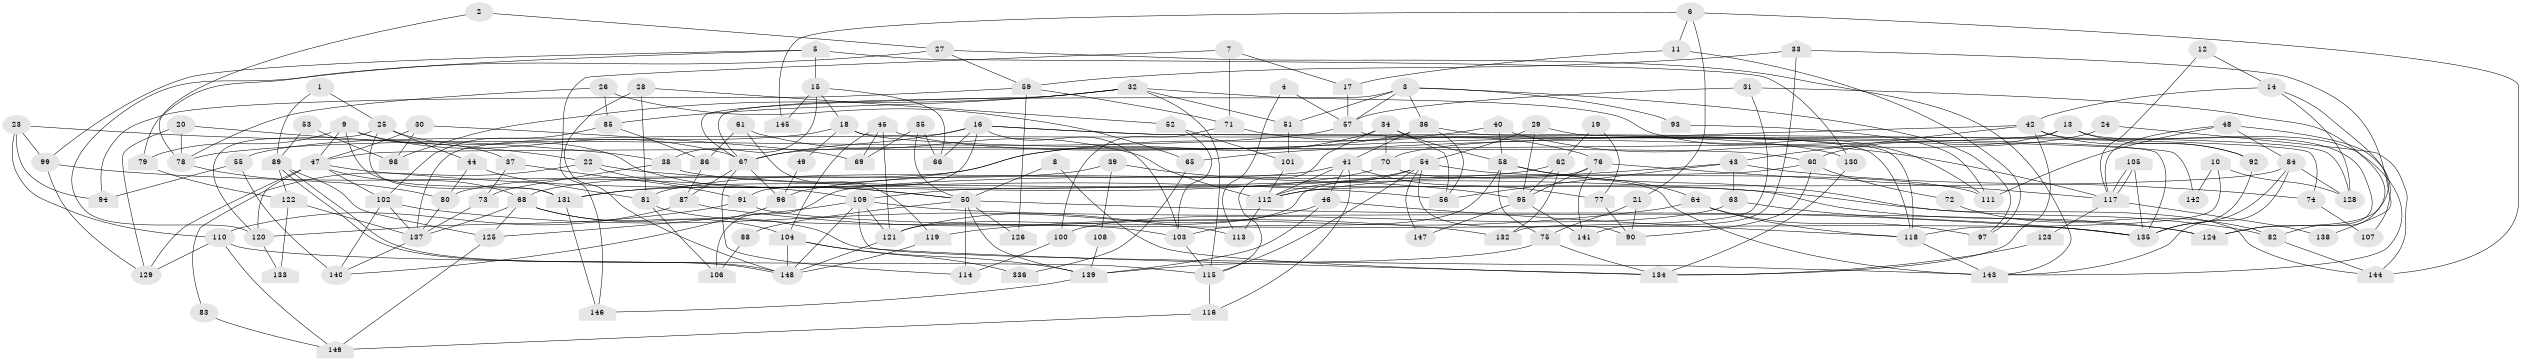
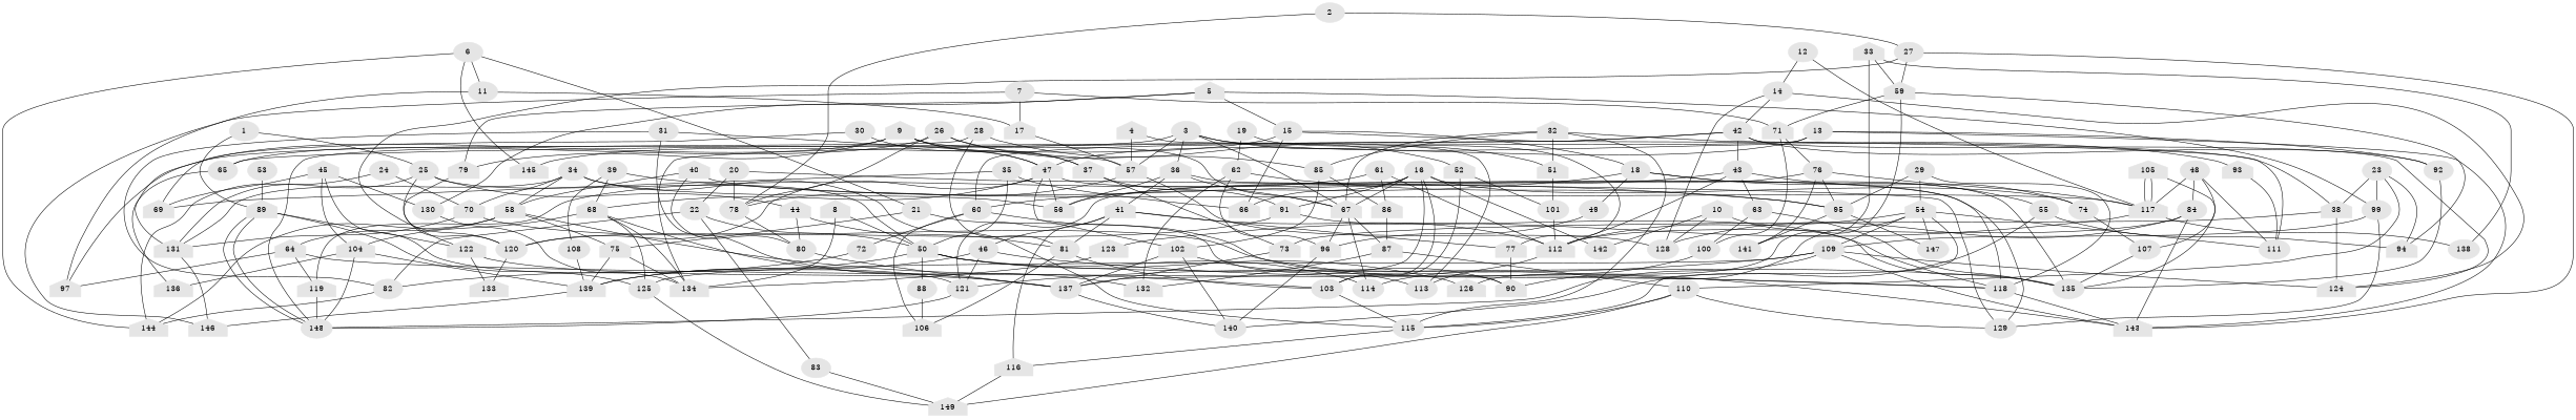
  graph {
    node [color=gray90 shape=ellipse style=filled]
    1
    25
    89 [shape=house]
    50 [shape=house]
    131 [shape=house]
    44 [shape=house]
    120
    148
    125
    122 [shape=house]
    2
    27
    78
    143 [shape=house]
    59 [shape=house]
    80
    36 [shape=house]
    3
    51 [shape=house]
    57 [shape=house]
    67 [shape=house]
    93 [shape=house]
    97 [shape=house]
    118
    56 [shape=house]
    41 [shape=house]
    101
    128
    96 [shape=house]
    114
    87 [shape=house]
    111
    4 [shape=house]
    113
    5 [shape=house]
    15
    79 [shape=house]
    99
    130
    145 [shape=house]
    18
    38 [shape=house]
    66 [shape=house]
    129
    109
    134 [shape=house]
    6
    11
    21
    144 [shape=house]
    17 [shape=house]
    75 [shape=house]
    90 [shape=house]
    7
    71 [shape=house]
    146 [shape=house]
    100
    76
    8 [shape=house]
    135
    139 [shape=house]
    88
    126 [shape=house]
    9 [shape=house]
    37 [shape=house]
    47 [shape=house]
    91 [shape=house]
    73 [shape=house]
    68 [shape=house]
    102 [shape=house]
    10 [shape=house]
    142
    12
    14
    117 [shape=house]
    42
    124 [shape=house]
    138
    123 [shape=house]
    13
    60
    92
    72
    106 [shape=house]
    65
    43
    49
    55
    16
    74
    103
    137
    107
    115
    140
    94 [shape=house]
    19
    62
    77 [shape=house]
    95
    132 [shape=house]
    20
    22
    82
    83
    149 [shape=house]
    23
    110
    24
    70 [shape=house]
    81
    133 [shape=house]
    26
    85
-   136 [shape=house label=336]
+   136 [shape=house]
    86 [shape=house]
    52 [shape=house]
    28
    29
    54 [shape=house]
    112 [shape=house]
    147
    141
    30
    69 [shape=house]
-   98 [shape=house]
    31
    32 [shape=house]
    116 [shape=house]
    33 [shape=house]
    34
    58 [shape=house]
    64 [shape=house]
    35
    46
    39
    108
    104 [shape=house]
    40 [shape=house]
    121
    63
    45 [shape=house]
    48
    84
    53
    119 [shape=house]
    61
    105 [shape=house]
    1 -- 25
    1 -- 89
    25 -- 50
    25 -- 131
    25 -- 44
    25 -- 120
    89 -- 148
    89 -- 148
    89 -- 125
    89 -- 122
    50 -- 114
    50 -- 135
    50 -- 139
    50 -- 88
    50 -- 126
    131 -- 146
    44 -- 80
    44 -- 81
    120 -- 133
    125 -- 149
    122 -- 137
    122 -- 133
    2 -- 27
    2 -- 78
    27 -- 120
    27 -- 143
    27 -- 59
    78 -- 80
    59 -- 71
    59 -- 126
    59 -- 94
    80 -- 137
    36 -- 67
    36 -- 118
    36 -- 56
    36 -- 41
    3 -- 36
    3 -- 51
    3 -- 57
    3 -- 67
    3 -- 93
    3 -- 97
    51 -- 101
    57 -- 78
    57 -- 128
    67 -- 96
    67 -- 114
    67 -- 87
    93 -- 111
    118 -- 143
    41 -- 77
    41 -- 81
    41 -- 112
    41 -- 116
    41 -- 46
    101 -- 112
    96 -- 140
    87 -- 132
    87 -- 110
    4 -- 57
    4 -- 113
    5 -- 15
    5 -- 79
    5 -- 99
    5 -- 130
    15 -- 145
    15 -- 18
    15 -- 38
    15 -- 66
    79 -- 122
    99 -- 129
    99 -- 109
    130 -- 134
    18 -- 135
    18 -- 60
    18 -- 49
    18 -- 55
    38 -- 73
    38 -- 124
    109 -- 148
    109 -- 125
    109 -- 143
    109 -- 124
    109 -- 121
    6 -- 145
    6 -- 11
    6 -- 21
    6 -- 144
    11 -- 97
    11 -- 17
    21 -- 75
    21 -- 90
    17 -- 57
    75 -- 134
    75 -- 139
    7 -- 17
    7 -- 71
    7 -- 146
    71 -- 100
    71 -- 76
    100 -- 114
    76 -- 117
    76 -- 95
    76 -- 141
    76 -- 121
    8 -- 50
    8 -- 134
    139 -- 146
    88 -- 106
    9 -- 131
    9 -- 67
    9 -- 79
    9 -- 37
    9 -- 47
    37 -- 91
    37 -- 73
    47 -- 120
    47 -- 56
    47 -- 129
    47 -- 68
    47 -- 102
    91 -- 120
    91 -- 135
    73 -- 137
    68 -- 125
    68 -- 134
    68 -- 137
    68 -- 104
    102 -- 113
    102 -- 137
    102 -- 140
    10 -- 118
    10 -- 128
    10 -- 142
    12 -- 14
    12 -- 117
    14 -- 128
    14 -- 42
    14 -- 124
    117 -- 138
    117 -- 123
    42 -- 134
    42 -- 124
    42 -- 92
    42 -- 65
    42 -- 43
    123 -- 134
    13 -- 143
    13 -- 47
    13 -- 60
    13 -- 92
    60 -- 90
    60 -- 72
    60 -- 106
    92 -- 135
    72 -- 82
    65 -- 136
    43 -- 56
    43 -- 74
    43 -- 112
    43 -- 63
    49 -- 96
    55 -- 140
    55 -- 94
    16 -- 67
    16 -- 66
    16 -- 91
    16 -- 142
    16 -- 74
    16 -- 103
    16 -- 137
    74 -- 107
    103 -- 115
    137 -- 140
-   84 -- 135
+   107 -- 135
    115 -- 116
    19 -- 62
    19 -- 77
    62 -- 96
    62 -- 95
    62 -- 132
    77 -- 90
    95 -- 147
    95 -- 141
    20 -- 78
    20 -- 129
    20 -- 22
    22 -- 50
    22 -- 82
    22 -- 83
    82 -- 144
    83 -- 149
    23 -- 99
    23 -- 38
    23 -- 94
    23 -- 110
    110 -- 129
    110 -- 115
    110 -- 149
    24 -- 144
    24 -- 70
    70 -- 131
    70 -- 143
    81 -- 106
    81 -- 103
    26 -- 78
+   26 -- 37
    26 -- 65
    26 -- 85
    85 -- 102
    85 -- 86
    86 -- 87
    52 -- 101
    52 -- 103
    28 -- 148
    28 -- 81
    28 -- 52
    29 -- 118
    29 -- 95
    29 -- 54
    54 -- 111
    54 -- 109
    54 -- 90
    54 -- 115
    54 -- 112
    54 -- 147
    112 -- 113
    30 -- 47
    30 -- 69
-   30 -- 98
    31 -- 57
    31 -- 132
    31 -- 82
    32 -- 51
    32 -- 67
    32 -- 111
    32 -- 115
    32 -- 85
-   32 -- 98
    116 -- 149
    33 -- 59
    33 -- 138
    33 -- 141
    34 -- 131
    34 -- 56
    34 -- 115
    34 -- 70
    34 -- 58
    58 -- 144
    58 -- 75
    58 -- 103
    58 -- 64
    64 -- 97
    64 -- 118
    64 -- 119
    35 -- 50
    35 -- 66
    35 -- 69
    46 -- 118
    46 -- 139
    46 -- 121
    39 -- 68
    39 -- 95
    39 -- 108
    108 -- 139
    104 -- 148
    104 -- 139
    104 -- 136
    40 -- 80
    40 -- 117
    40 -- 58
    121 -- 148
    63 -- 100
    63 -- 135
    45 -- 130
    45 -- 69
    45 -- 104
    45 -- 121
    48 -- 111
    48 -- 117
    48 -- 107
    48 -- 84
    84 -- 143
    84 -- 128
    84 -- 112
    53 -- 89
-   53 -- 98
    119 -- 148
    61 -- 86
    61 -- 112
    61 -- 119
    105 -- 135
    105 -- 117
    105 -- 117
  }
